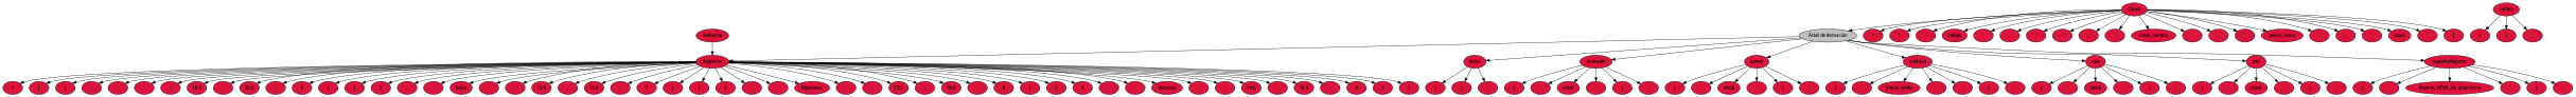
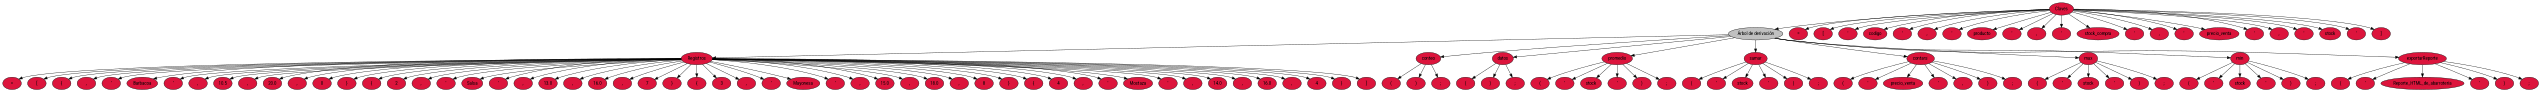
  digraph {
    fontname="Roboto Condensed"
    node [fillcolor=crimson fontcolor=black fontname="Roboto Condensed" style=filled]
    edge [fontname="Roboto Condensed"]
    n1 [fillcolor=gray label="Árbol de derivación"]
    n2 [label=Registros]
    n3 [label=conteo]
    n4 [label=datos]
    n5 [label=promedio]
    n6 [label=sumar]
    n7 [label=contarsi]
    n8 [label=max]
    n9 [label=min]
    n10 [label=exportarReporte]
    n11 [label=Claves]
    n12 [label="="]
    n13 [label="["]
    n14 [label="'"]
    n15 [label=codigo]
    n16 [label="'"]
    n17 [label=","]
    n18 [label="'"]
+   n19 [label=producto]
    n20 [label="'"]
    n21 [label=","]
    n22 [label="'"]
    n23 [label=stock_compra]
    n24 [label="'"]
    n25 [label=","]
    n26 [label="'"]
    n27 [label=precio_venta]
    n28 [label="'"]
    n29 [label=","]
    n30 [label="'"]
    n31 [label=stock]
    n32 [label="'"]
    n33 [label="]"]
    n34 [label="="]
    n35 [label="["]
    n36 [label="{"]
    n37 [label=","]
    n38 [label="'"]
    n39 [label=Barbacoa]
    n40 [label="'"]
    n41 [label=","]
    n42 [label=10.5]
    n43 [label=","]
    n44 [label=20.0]
    n45 [label=","]
    n46 [label=0]
    n47 [label="}"]
    n48 [label="{"]
    n49 [label=2]
    n50 [label=","]
    n51 [label="'"]
    n52 [label=Salsa]
    n53 [label="'"]
    n54 [label=","]
    n55 [label=13.0]
    n56 [label=","]
    n57 [label=16.0]
    n58 [label=","]
    n59 [label=7]
    n60 [label="}"]
    n61 [label="{"]
    n62 [label=3]
    n63 [label=","]
    n64 [label="'"]
    n65 [label=Mayonesa]
    n66 [label="'"]
    n67 [label=","]
    n68 [label=15.0]
    n69 [label=","]
    n70 [label=18.0]
    n71 [label=","]
    n72 [label=8]
    n73 [label="}"]
    n74 [label="{"]
    n75 [label=4]
    n76 [label=","]
    n77 [label="'"]
    n78 [label=Mostaza]
    n79 [label="'"]
    n80 [label=","]
    n81 [label=14.0]
    n82 [label=","]
    n83 [label=16.0]
    n84 [label=","]
    n85 [label=4]
    n86 [label="}"]
    n87 [label="]"]
    n88 [label="("]
    n89 [label=")"]
    n90 [label=";"]
    n91 [label="("]
    n92 [label=")"]
    n93 [label=";"]
    n94 [label="("]
    n95 [label="'"]
    n96 [label=stock]
    n97 [label="'"]
    n98 [label=")"]
    n99 [label=";"]
    n100 [label="("]
    n101 [label="'"]
    n102 [label=stock]
    n103 [label="'"]
    n104 [label=")"]
    n105 [label=";"]
    n106 [label="("]
    n107 [label="'"]
    n108 [label=precio_venta]
    n109 [label="'"]
    n110 [label=","]
    n111 [label=")"]
    n112 [label=";"]
    n113 [label="("]
    n114 [label="'"]
    n115 [label=stock]
    n116 [label="'"]
    n117 [label=")"]
    n118 [label=";"]
    n119 [label="("]
    n120 [label="'"]
    n121 [label=stock]
    n122 [label="'"]
    n123 [label=")"]
    n124 [label=";"]
    n125 [label="("]
    n126 [label="'"]
    n127 [label=Reporte_HTML_de_abarroteria]
    n128 [label="'"]
    n129 [label=")"]
    n130 [label=";"]
    n1 -> n2
+   n1 -> n3
    n1 -> n4
    n1 -> n5
    n1 -> n6
    n1 -> n7
    n1 -> n8
    n1 -> n9
    n1 -> n10
    n2 -> n34
    n2 -> n35
    n2 -> n36
    n2 -> n37
    n2 -> n38
-   n39 -> n2
+   n2 -> n39
    n2 -> n40
    n2 -> n41
    n2 -> n42
    n2 -> n43
    n2 -> n44
    n2 -> n45
    n2 -> n46
    n2 -> n47
    n2 -> n48
    n2 -> n49
    n2 -> n50
    n2 -> n51
    n2 -> n52
    n2 -> n53
    n2 -> n54
    n2 -> n55
    n2 -> n56
    n2 -> n57
    n2 -> n58
    n2 -> n59
    n2 -> n60
    n2 -> n61
    n2 -> n62
    n2 -> n63
    n2 -> n64
    n2 -> n65
    n2 -> n66
    n2 -> n67
    n2 -> n68
    n2 -> n69
    n2 -> n70
    n2 -> n71
    n2 -> n72
    n2 -> n73
    n2 -> n74
    n2 -> n75
    n2 -> n76
    n2 -> n77
    n2 -> n78
    n2 -> n79
    n2 -> n80
    n2 -> n81
    n2 -> n82
    n2 -> n83
    n2 -> n84
    n2 -> n85
    n2 -> n86
    n2 -> n87
    n3 -> n88
    n3 -> n89
    n3 -> n90
    n4 -> n91
    n4 -> n92
    n4 -> n93
    n5 -> n94
    n5 -> n95
    n5 -> n96
    n5 -> n97
    n5 -> n98
    n5 -> n99
    n6 -> n100
    n6 -> n101
    n6 -> n102
    n6 -> n103
    n6 -> n104
    n6 -> n105
    n7 -> n106
    n7 -> n107
    n7 -> n108
    n7 -> n109
    n7 -> n110
    n7 -> n111
    n7 -> n112
    n8 -> n113
    n8 -> n114
    n8 -> n115
    n8 -> n116
    n8 -> n117
    n8 -> n118
    n9 -> n119
    n9 -> n120
    n9 -> n121
    n9 -> n122
    n9 -> n123
    n9 -> n124
    n10 -> n125
    n10 -> n126
    n10 -> n127
    n10 -> n128
    n10 -> n129
    n10 -> n130
    n11 -> n1
    n11 -> n12
    n11 -> n13
    n11 -> n14
    n11 -> n15
    n11 -> n16
    n11 -> n17
    n11 -> n18
+   n11 -> n19
    n11 -> n20
    n11 -> n21
    n11 -> n22
    n11 -> n23
    n11 -> n24
    n11 -> n25
    n11 -> n26
    n11 -> n27
    n11 -> n28
    n11 -> n29
    n11 -> n30
    n11 -> n31
    n11 -> n32
    n11 -> n33
  }
